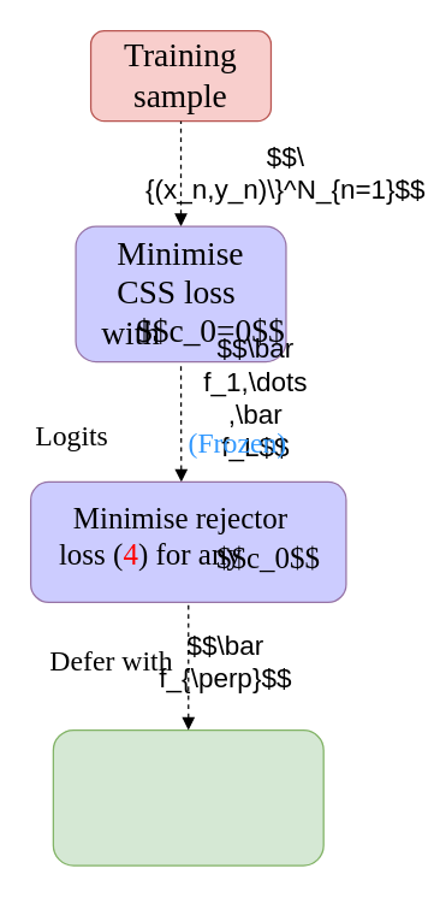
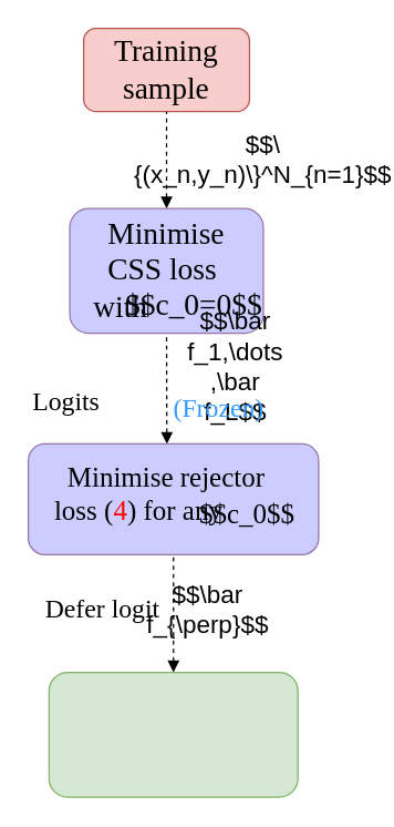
  <mxCell id="0" />
  <mxCell id="1" parent="0" />
  <mxCell id="2" value="&lt;font style=&quot;font-size: 18px;&quot;&gt;$$\{(x_n,y_n)\}^N_{n=1}$$&lt;/font&gt;" style="text;html=1;strokeColor=none;fillColor=none;align=center;verticalAlign=middle;whiteSpace=wrap;rounded=0;" vertex="1" parent="1"><mxGeometry x="160" y="100" width="60" height="30" as="geometry" /></mxCell>
  <mxCell id="3" value="" style="group" vertex="1" connectable="0" parent="1"><mxGeometry x="35" y="485" width="180" height="90" as="geometry" /></mxCell>
  <mxCell id="4" value="" style="rounded=1;whiteSpace=wrap;html=1;fillColor=#d5e8d4;strokeColor=#82b366;" vertex="1" parent="3"><mxGeometry width="180" height="90" as="geometry" /></mxCell>
  <mxCell id="5" value="" style="group" vertex="1" connectable="0" parent="1"><mxGeometry x="60" y="20" width="120" height="60" as="geometry" /></mxCell>
  <mxCell id="6" value="" style="rounded=1;whiteSpace=wrap;html=1;fillColor=#f8cecc;strokeColor=#b85450;" vertex="1" parent="5"><mxGeometry width="120" height="60" as="geometry" /></mxCell>
  <mxCell id="7" value="&lt;font face=&quot;Times New Roman&quot; style=&quot;font-size: 22px;&quot;&gt;Training&lt;br&gt;sample&lt;/font&gt;" style="text;html=1;strokeColor=none;fillColor=none;align=center;verticalAlign=middle;whiteSpace=wrap;rounded=0;" vertex="1" parent="5"><mxGeometry x="30" y="15" width="60" height="30" as="geometry" /></mxCell>
  <mxCell id="8" value="" style="endArrow=none;dashed=1;html=1;rounded=0;startArrow=block;startFill=1;entryX=0.5;entryY=1;entryDx=0;entryDy=0;exitX=0.5;exitY=0;exitDx=0;exitDy=0;" edge="1" parent="1" source="10" target="6"><mxGeometry width="50" height="50" relative="1" as="geometry"><mxPoint x="120" y="160" as="sourcePoint" /><mxPoint x="210" y="210" as="targetPoint" /></mxGeometry></mxCell>
  <mxCell id="9" value="" style="group" vertex="1" connectable="0" parent="1"><mxGeometry x="50" y="150" width="140" height="90" as="geometry" /></mxCell>
  <mxCell id="10" value="" style="rounded=1;whiteSpace=wrap;html=1;fillColor=#ccccff;strokeColor=#9673a6;" vertex="1" parent="9"><mxGeometry width="140" height="90" as="geometry" /></mxCell>
  <mxCell id="11" value="&lt;font face=&quot;Times New Roman&quot; style=&quot;font-size: 22px;&quot;&gt;&lt;font style=&quot;font-size: 22px;&quot;&gt;Minimise&lt;br&gt;&lt;/font&gt;CSS loss&amp;nbsp;&lt;br&gt;with&amp;nbsp; &amp;nbsp; &amp;nbsp; &amp;nbsp; &amp;nbsp; &amp;nbsp;&amp;nbsp;&lt;br&gt;&lt;/font&gt;" style="text;html=1;strokeColor=none;fillColor=none;align=center;verticalAlign=middle;whiteSpace=wrap;rounded=0;" vertex="1" parent="9"><mxGeometry y="10" width="140" height="70" as="geometry" /></mxCell>
  <mxCell id="12" value="&lt;font face=&quot;Times New Roman&quot;&gt;&lt;span style=&quot;font-size: 22px;&quot;&gt;$$c_0=0$$&lt;/span&gt;&lt;/font&gt;" style="text;html=1;strokeColor=none;fillColor=none;align=center;verticalAlign=middle;whiteSpace=wrap;rounded=0;" vertex="1" parent="9"><mxGeometry x="60" y="50" width="60" height="40" as="geometry" /></mxCell>
  <mxCell id="13" value="" style="endArrow=none;dashed=1;html=1;rounded=0;startArrow=block;startFill=1;entryX=0.5;entryY=1;entryDx=0;entryDy=0;exitX=0.5;exitY=0;exitDx=0;exitDy=0;" edge="1" parent="1" target="10" source="20"><mxGeometry width="50" height="50" relative="1" as="geometry"><mxPoint x="160" y="340" as="sourcePoint" /><mxPoint x="100" y="260" as="targetPoint" /></mxGeometry></mxCell>
  <mxCell id="14" value="" style="endArrow=none;dashed=1;html=1;rounded=0;startArrow=block;startFill=1;entryX=0.5;entryY=1;entryDx=0;entryDy=0;exitX=0.5;exitY=0;exitDx=0;exitDy=0;" edge="1" parent="1" source="4" target="19"><mxGeometry width="50" height="50" relative="1" as="geometry"><mxPoint x="281" y="617.5" as="sourcePoint" /><mxPoint x="118" y="470" as="targetPoint" /></mxGeometry></mxCell>
  <mxCell id="15" value="&lt;font style=&quot;font-size: 18px;&quot;&gt;$$\bar f_1,\dots ,\bar f_L$$&lt;/font&gt;" style="text;html=1;strokeColor=none;fillColor=none;align=center;verticalAlign=middle;whiteSpace=wrap;rounded=0;" vertex="1" parent="1"><mxGeometry x="140" y="250" width="60" height="30" as="geometry" /></mxCell>
  <mxCell id="16" value="&lt;font face=&quot;Times New Roman&quot; style=&quot;font-size: 19px;&quot;&gt;Logits&amp;nbsp;&lt;/font&gt;" style="text;html=1;strokeColor=none;fillColor=none;align=center;verticalAlign=middle;whiteSpace=wrap;rounded=0;" vertex="1" parent="1"><mxGeometry x="20" y="275" width="60" height="30" as="geometry" /></mxCell>
  <mxCell id="17" value="&lt;font color=&quot;#3399ff&quot; face=&quot;Times New Roman&quot; style=&quot;font-size: 19px;&quot;&gt;(Frozen)&lt;/font&gt;" style="text;html=1;strokeColor=none;fillColor=none;align=center;verticalAlign=middle;whiteSpace=wrap;rounded=0;" vertex="1" parent="1"><mxGeometry x="128" y="280" width="60" height="30" as="geometry" /></mxCell>
  <mxCell id="18" value="" style="group" vertex="1" connectable="0" parent="1"><mxGeometry x="20" y="320" width="210" height="90" as="geometry" /></mxCell>
  <mxCell id="19" value="" style="rounded=1;whiteSpace=wrap;html=1;fillColor=#ccccff;strokeColor=#9673a6;" vertex="1" parent="18"><mxGeometry width="210" height="80" as="geometry" /></mxCell>
  <mxCell id="20" value="&lt;font face=&quot;Times New Roman&quot; style=&quot;font-size: 20px;&quot;&gt;&lt;font style=&quot;font-size: 20px;&quot;&gt;Minimise rejector &lt;br&gt;loss (&lt;font color=&quot;#ff0000&quot;&gt;4&lt;/font&gt;) for any&amp;nbsp;&amp;nbsp;&lt;/font&gt;&amp;nbsp; &amp;nbsp; &amp;nbsp;&amp;nbsp;&lt;br&gt;&lt;/font&gt;" style="text;html=1;strokeColor=none;fillColor=none;align=center;verticalAlign=middle;whiteSpace=wrap;rounded=0;" vertex="1" parent="18"><mxGeometry width="200.455" height="70" as="geometry" /></mxCell>
  <mxCell id="21" value="&lt;font style=&quot;font-size: 20px;&quot; face=&quot;Times New Roman&quot;&gt;$$c_0$$&lt;/font&gt;" style="text;html=1;strokeColor=none;fillColor=none;align=center;verticalAlign=middle;whiteSpace=wrap;rounded=0;" vertex="1" parent="18"><mxGeometry x="140" y="40" width="36.82" height="20" as="geometry" /></mxCell>
  <mxCell id="22" value="&lt;font style=&quot;font-size: 18px;&quot;&gt;$$\bar f_{\perp}$$&lt;/font&gt;" style="text;html=1;strokeColor=none;fillColor=none;align=center;verticalAlign=middle;whiteSpace=wrap;rounded=0;" vertex="1" parent="1"><mxGeometry x="120" y="425" width="60" height="30" as="geometry" /></mxCell>
- <mxCell id="23" value="&lt;font face=&quot;Times New Roman&quot; style=&quot;font-size: 19px;&quot;&gt;Defer with&lt;/font&gt;" style="text;html=1;strokeColor=none;fillColor=none;align=center;verticalAlign=middle;whiteSpace=wrap;rounded=0;" vertex="1" parent="1"><mxGeometry x="28" y="425" width="92" height="30" as="geometry" /></mxCell>
+ <mxCell id="23" value="&lt;font face=&quot;Times New Roman&quot; style=&quot;font-size: 19px;&quot;&gt;Defer logit&lt;/font&gt;" style="text;html=1;strokeColor=none;fillColor=none;align=center;verticalAlign=middle;whiteSpace=wrap;rounded=0;" vertex="1" parent="1"><mxGeometry x="28" y="425" width="92" height="30" as="geometry" /></mxCell>
